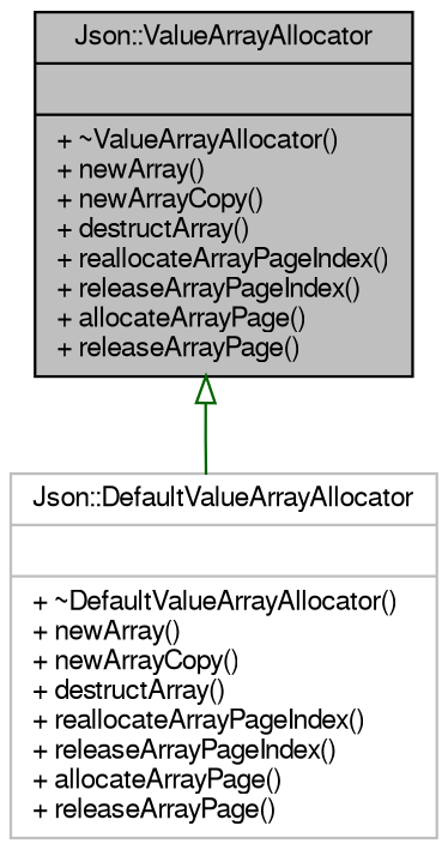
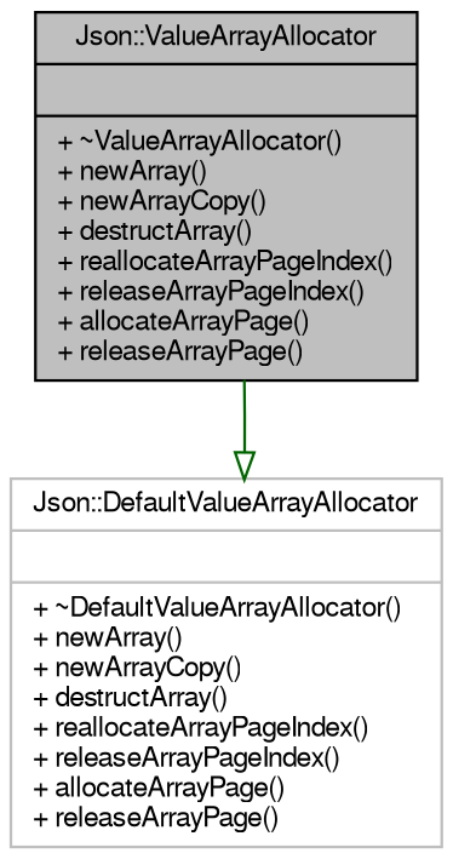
  digraph {
    node [fontname=FreeSans fontsize=10 shape=record style=filled]
    n1 [color=black fillcolor=grey75 fontcolor=black height=0.2 label="{Json::ValueArrayAllocator\n||+ ~ValueArrayAllocator()\l+ newArray()\l+ newArrayCopy()\l+ destructArray()\l+ reallocateArrayPageIndex()\l+ releaseArrayPageIndex()\l+ allocateArrayPage()\l+ releaseArrayPage()\l}" width=0.4]
    n2 [color=grey75 fillcolor=white height=0.2 label="{Json::DefaultValueArrayAllocator\n||+ ~DefaultValueArrayAllocator()\l+ newArray()\l+ newArrayCopy()\l+ destructArray()\l+ reallocateArrayPageIndex()\l+ releaseArrayPageIndex()\l+ allocateArrayPage()\l+ releaseArrayPage()\l}" width=0.4]
-   n1 -> n2 [arrowtail=onormal color=darkgreen dir=back fontname=FreeSans fontsize=10 labelfontname=FreeSans labelfontsize=10 style=solid]
+   n2 -> n1 [arrowtail=onormal color=darkgreen dir=back fontname=FreeSans fontsize=10 labelfontname=FreeSans labelfontsize=10 style=solid]
  }
